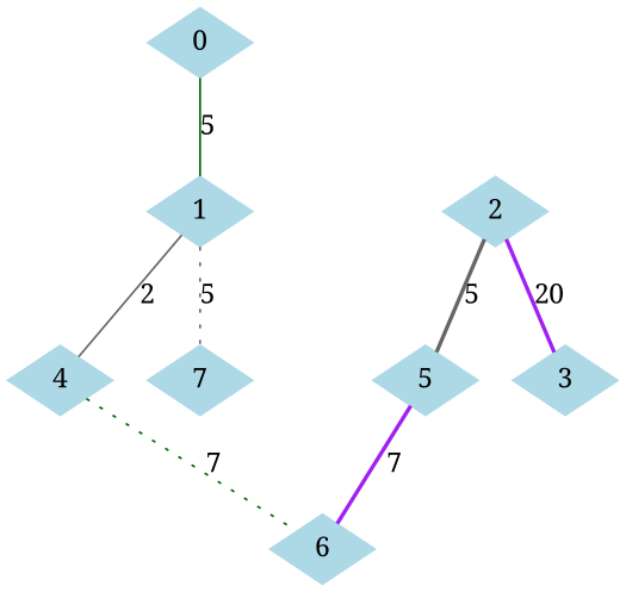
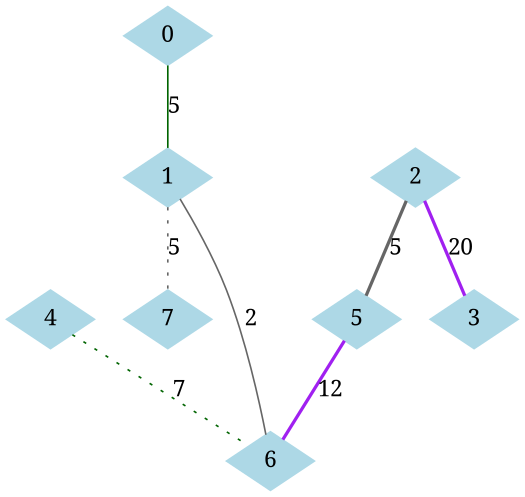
  graph {
    fontname="Noto Serif"
    node [color=lightblue fontname="Noto Serif" shape=diamond style=filled]
    edge [color=gray40 fontname="Noto Serif" style=bold]
    0
    1
    4
    7
    6
    5
    2
    3
    0 -- 1 [color=darkgreen label=5 style=solid]
-   1 -- 4 [label=2 style=solid]
+   1 -- 6 [label=2 style=solid]
    1 -- 7 [label=5 style=dotted]
    4 -- 6 [color=darkgreen label=7 style=dotted]
-   5 -- 6 [color=purple label=7]
+   5 -- 6 [color=purple label=12]
    2 -- 5 [label=5]
    2 -- 3 [color=purple label=20]
  }
